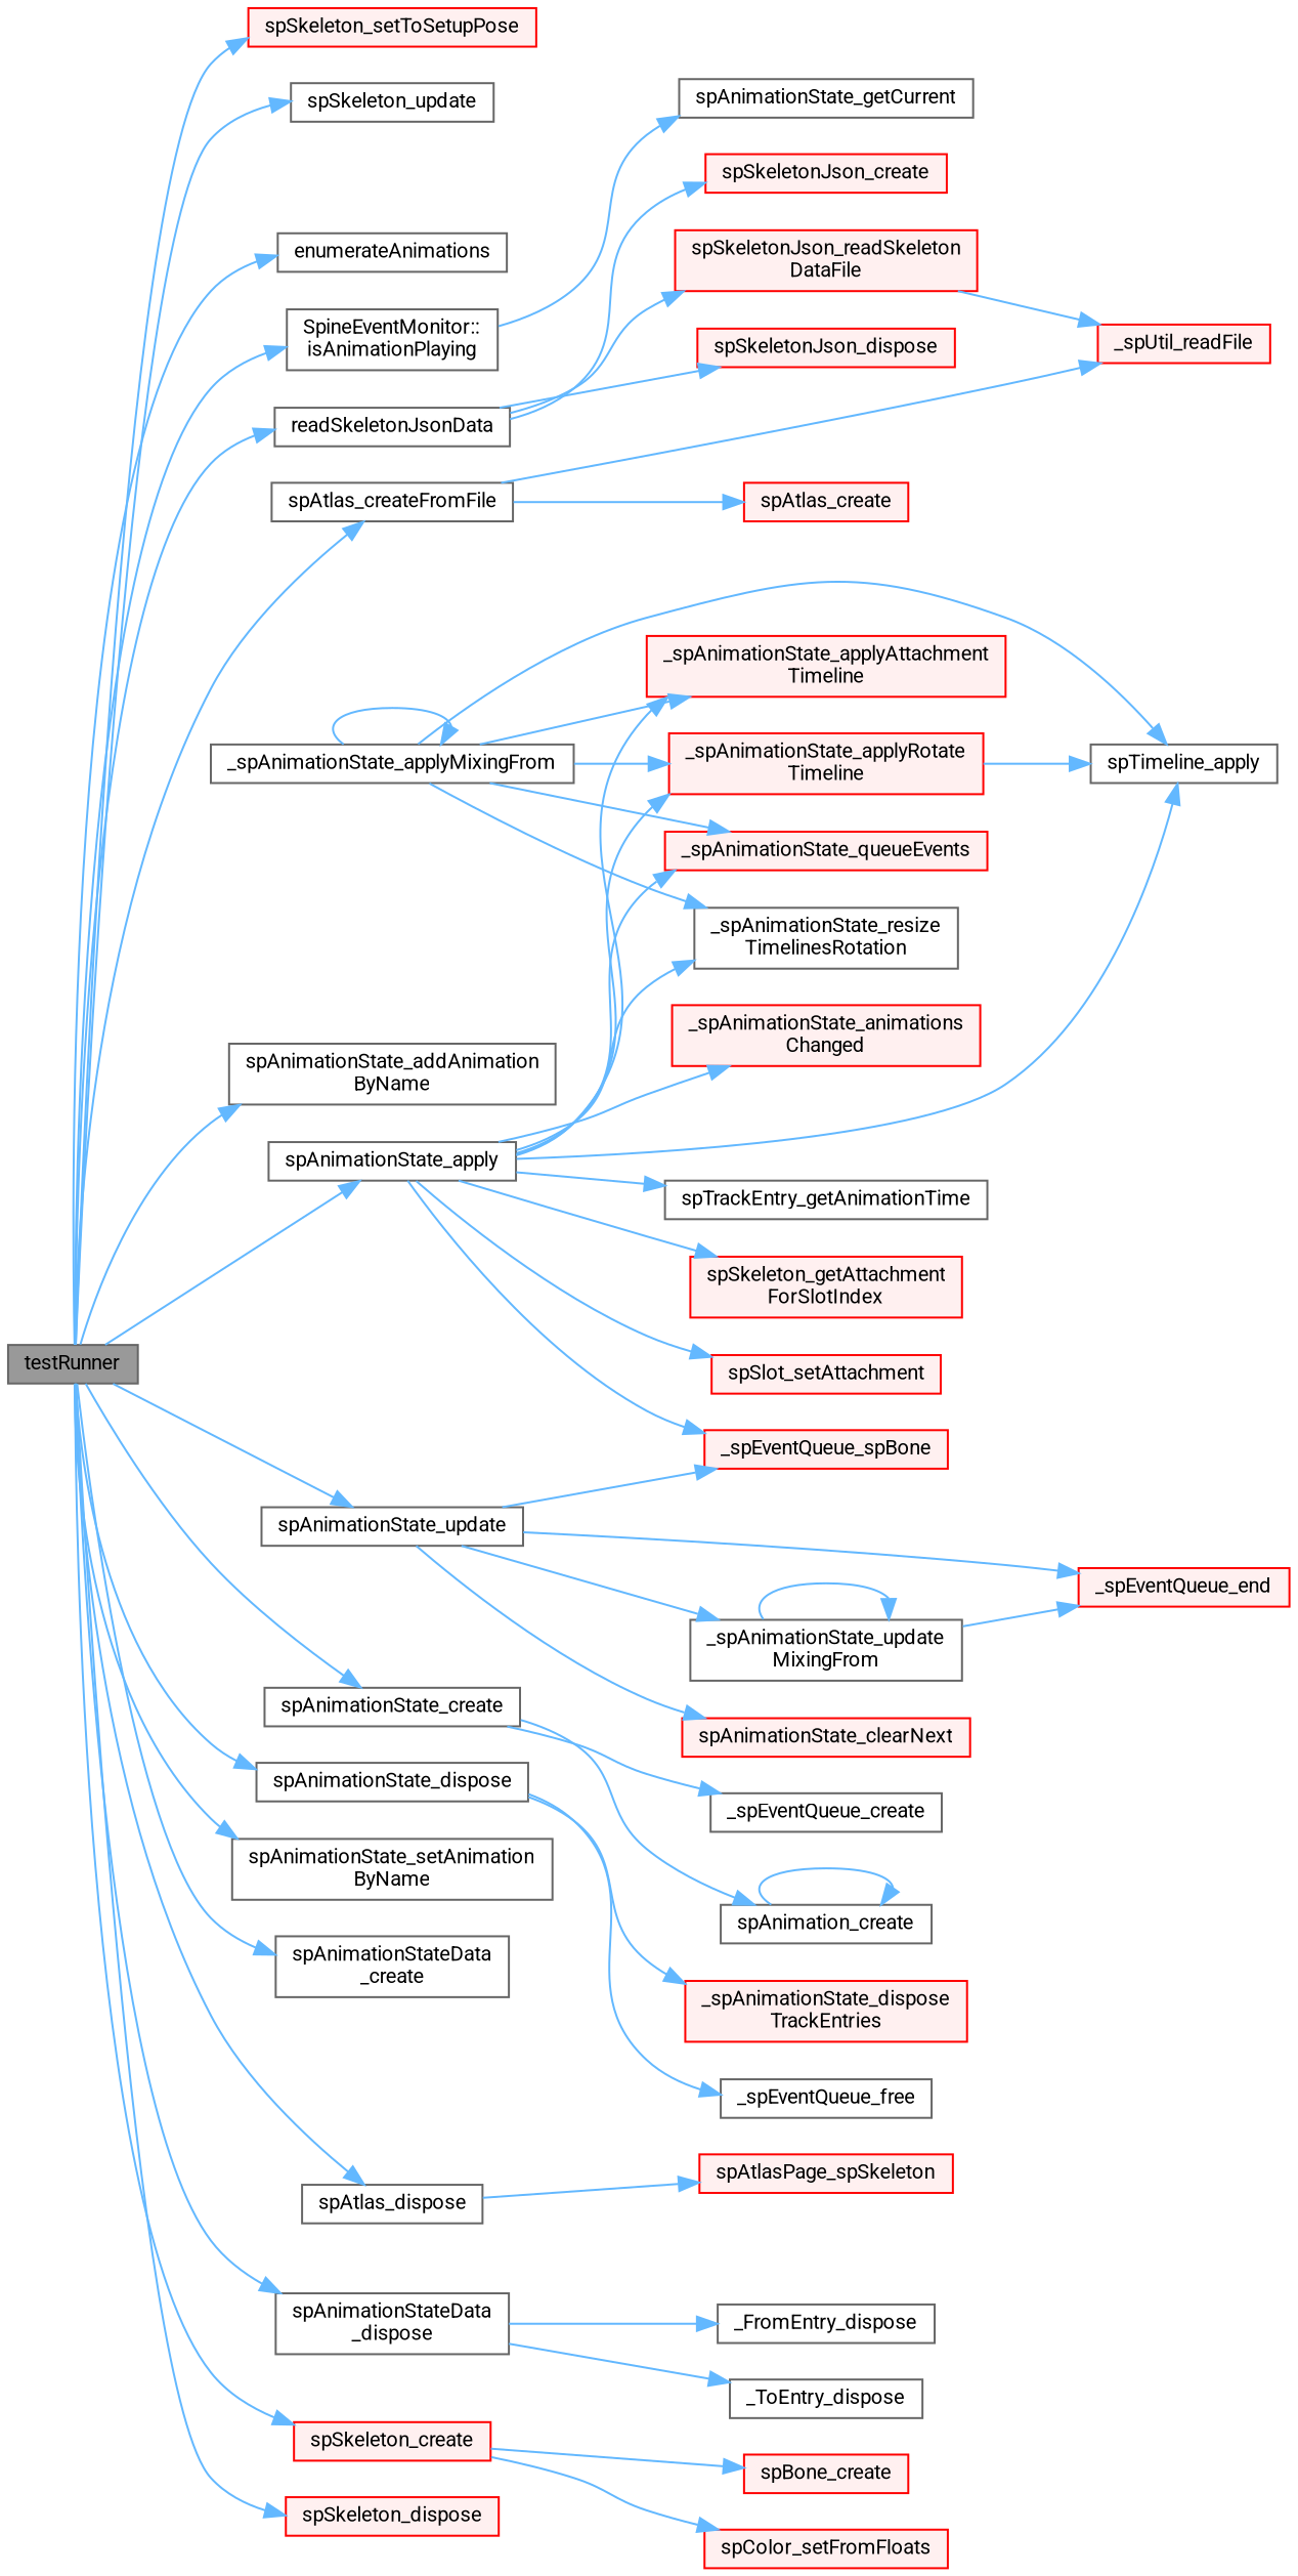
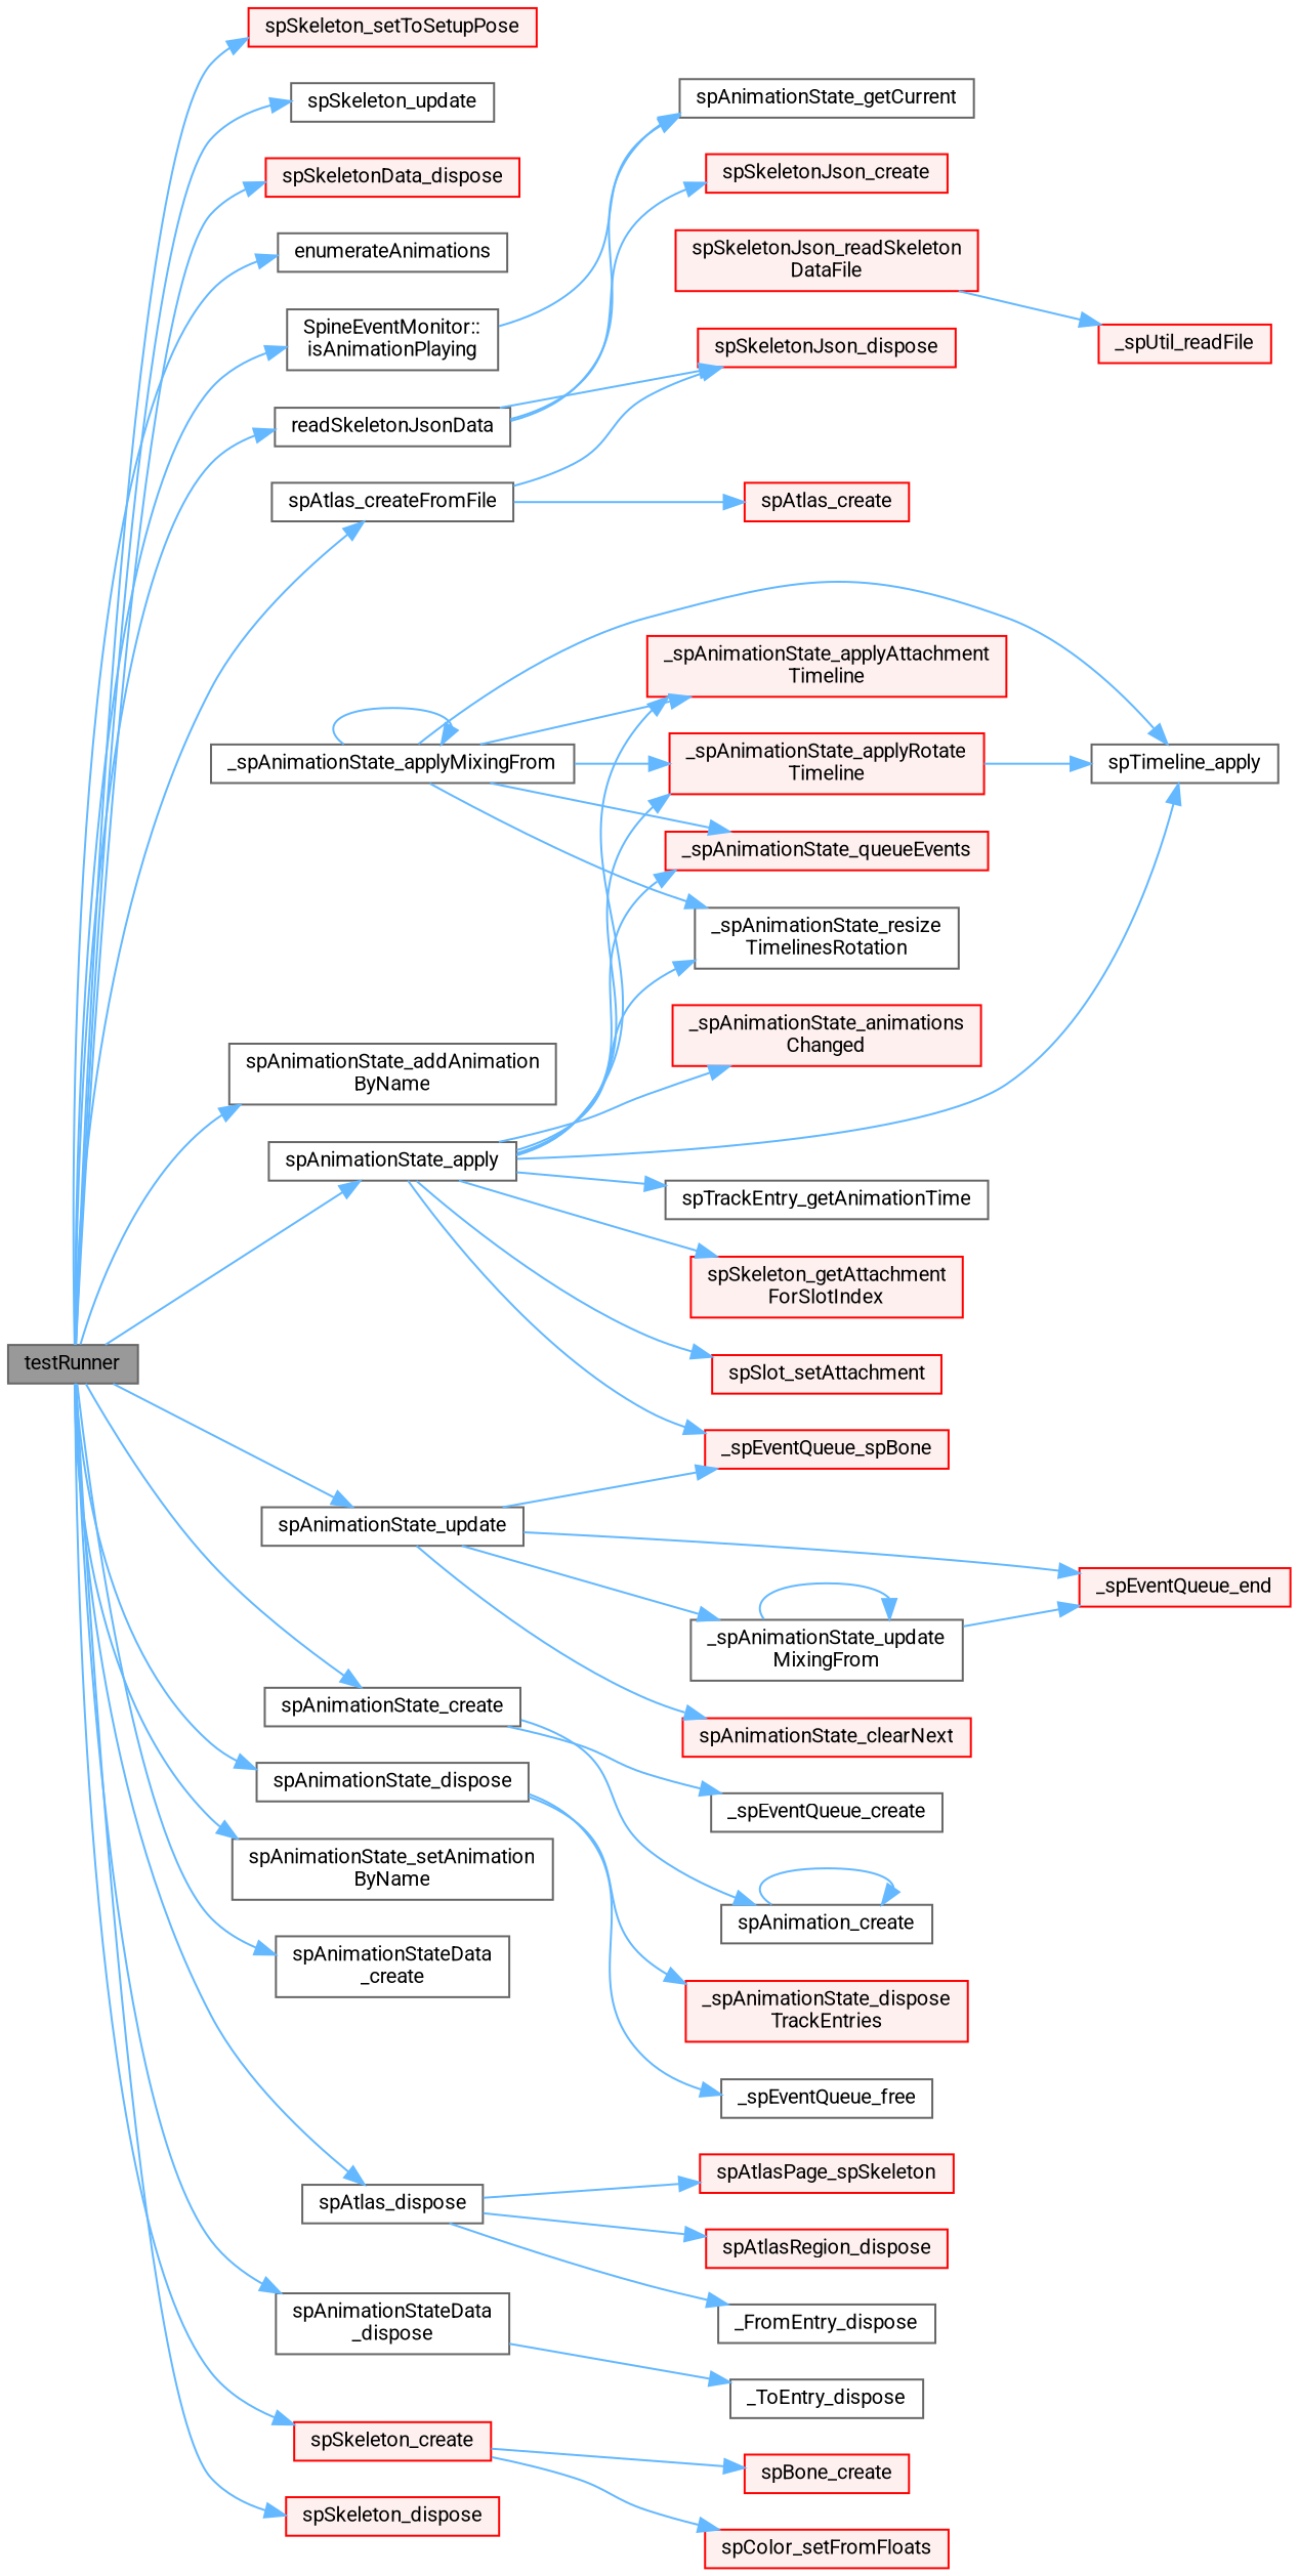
  digraph {
    fontname=Roboto
    rankdir=LR
    node [color=grey40 fillcolor=white fontname=Roboto fontsize=10 shape=box style=filled]
    edge [color=steelblue1 fontname=Roboto fontsize=10 labelfontname=Helvetica labelfontsize=10 style=solid]
    n1 [color=gray40 fillcolor=grey60 fontcolor=black height=0.2 label=testRunner width=0.4]
    n2 [height=0.2 label=enumerateAnimations width=0.4]
    n3 [height=0.2 label="SpineEventMonitor::\lisAnimationPlaying" width=0.4]
    n4 [height=0.2 label=readSkeletonJsonData width=0.4]
    n5 [height=0.2 label="spAnimationState_addAnimation\lByName" width=0.4]
    n6 [height=0.2 label=spAnimationState_apply width=0.4]
    n7 [height=0.2 label=spAnimationState_create width=0.4]
    n8 [height=0.2 label=spAnimationState_dispose width=0.4]
    n9 [height=0.2 label="spAnimationState_setAnimation\lByName" width=0.4]
    n10 [height=0.2 label=spAnimationState_update width=0.4]
    n11 [height=0.2 label="spAnimationStateData\l_create" width=0.4]
    n12 [height=0.2 label="spAnimationStateData\l_dispose" width=0.4]
    n13 [height=0.2 label=spAtlas_createFromFile width=0.4]
    n14 [height=0.2 label=spAtlas_dispose width=0.4]
    n15 [color=red fillcolor="#FFF0F0" height=0.2 label=spSkeleton_create width=0.4]
    n16 [color=red fillcolor="#FFF0F0" height=0.2 label=spSkeleton_dispose width=0.4]
    n17 [color=red fillcolor="#FFF0F0" height=0.2 label=spSkeleton_setToSetupPose width=0.4]
    n18 [height=0.2 label=spSkeleton_update width=0.4]
+   n19 [color=red fillcolor="#FFF0F0" height=0.2 label=spSkeletonData_dispose width=0.4]
    n20 [height=0.2 label=spAnimationState_getCurrent width=0.4]
    n21 [color=red fillcolor="#FFF0F0" height=0.2 label=spSkeletonJson_create width=0.4]
    n22 [color=red fillcolor="#FFF0F0" height=0.2 label=spSkeletonJson_dispose width=0.4]
    n23 [color=red fillcolor="#FFF0F0" height=0.2 label="spSkeletonJson_readSkeleton\lDataFile" width=0.4]
    n24 [color=red fillcolor="#FFF0F0" height=0.2 label="_spAnimationState_animations\lChanged" width=0.4]
    n25 [color=red fillcolor="#FFF0F0" height=0.2 label="_spAnimationState_applyAttachment\lTimeline" width=0.4]
    n26 [color=red fillcolor="#FFF0F0" height=0.2 label="_spAnimationState_applyRotate\lTimeline" width=0.4]
    n27 [height=0.2 label=spTimeline_apply width=0.4]
    n28 [color=red fillcolor="#FFF0F0" height=0.2 label=_spAnimationState_queueEvents width=0.4]
    n29 [height=0.2 label="_spAnimationState_resize\lTimelinesRotation" width=0.4]
    n30 [height=0.2 label=spTrackEntry_getAnimationTime width=0.4]
    n31 [color=red fillcolor="#FFF0F0" height=0.2 label=_spEventQueue_spBone width=0.4]
    n32 [color=red fillcolor="#FFF0F0" height=0.2 label="spSkeleton_getAttachment\lForSlotIndex" width=0.4]
    n33 [color=red fillcolor="#FFF0F0" height=0.2 label=spSlot_setAttachment width=0.4]
    n34 [height=0.2 label=_spEventQueue_create width=0.4]
    n35 [height=0.2 label=spAnimation_create width=0.4]
    n36 [color=red fillcolor="#FFF0F0" height=0.2 label="_spAnimationState_dispose\lTrackEntries" width=0.4]
    n37 [height=0.2 label=_spEventQueue_free width=0.4]
    n38 [height=0.2 label="_spAnimationState_update\lMixingFrom" width=0.4]
    n39 [color=red fillcolor="#FFF0F0" height=0.2 label=_spEventQueue_end width=0.4]
    n40 [color=red fillcolor="#FFF0F0" height=0.2 label=spAnimationState_clearNext width=0.4]
    n41 [height=0.2 label=_FromEntry_dispose width=0.4]
    n42 [height=0.2 label=_ToEntry_dispose width=0.4]
    n43 [color=red fillcolor="#FFF0F0" height=0.2 label=_spUtil_readFile width=0.4]
    n44 [color=red fillcolor="#FFF0F0" height=0.2 label=spAtlas_create width=0.4]
    n45 [color=red fillcolor="#FFF0F0" height=0.2 label=spAtlasPage_spSkeleton width=0.4]
+   n46 [color=red fillcolor="#FFF0F0" height=0.2 label=spAtlasRegion_dispose width=0.4]
    n47 [color=red fillcolor="#FFF0F0" height=0.2 label=spBone_create width=0.4]
    n48 [color=red fillcolor="#FFF0F0" height=0.2 label=spColor_setFromFloats width=0.4]
    n49 [height=0.2 label=_spAnimationState_applyMixingFrom width=0.4]
    n1 -> n2
    n1 -> n3
    n1 -> n4
    n1 -> n5
    n1 -> n6
    n1 -> n7
    n1 -> n8
    n1 -> n9
    n1 -> n10
    n1 -> n11
    n1 -> n12
    n1 -> n13
    n1 -> n14
    n1 -> n15
    n1 -> n16
    n1 -> n17
    n1 -> n18
+   n1 -> n19
    n3 -> n20
    n4 -> n21
    n4 -> n22
-   n4 -> n23
+   n4 -> n20
    n6 -> n24
    n6 -> n25
    n6 -> n26
    n6 -> n27
    n6 -> n28
    n6 -> n29
    n6 -> n30
    n6 -> n31
    n6 -> n32
    n6 -> n33
    n7 -> n34
    n7 -> n35
    n8 -> n36
    n8 -> n37
    n10 -> n31
    n10 -> n38
    n10 -> n39
    n10 -> n40
-   n12 -> n41
+   n14 -> n41
    n12 -> n42
-   n13 -> n43
+   n13 -> n22
    n13 -> n44
    n14 -> n45
+   n14 -> n46
    n15 -> n47
    n15 -> n48
    n23 -> n43
    n26 -> n27
    n35 -> n35
    n38 -> n38
    n38 -> n39
    n49 -> n25
    n49 -> n26
    n49 -> n27
    n49 -> n28
    n49 -> n29
    n49 -> n49
  }
